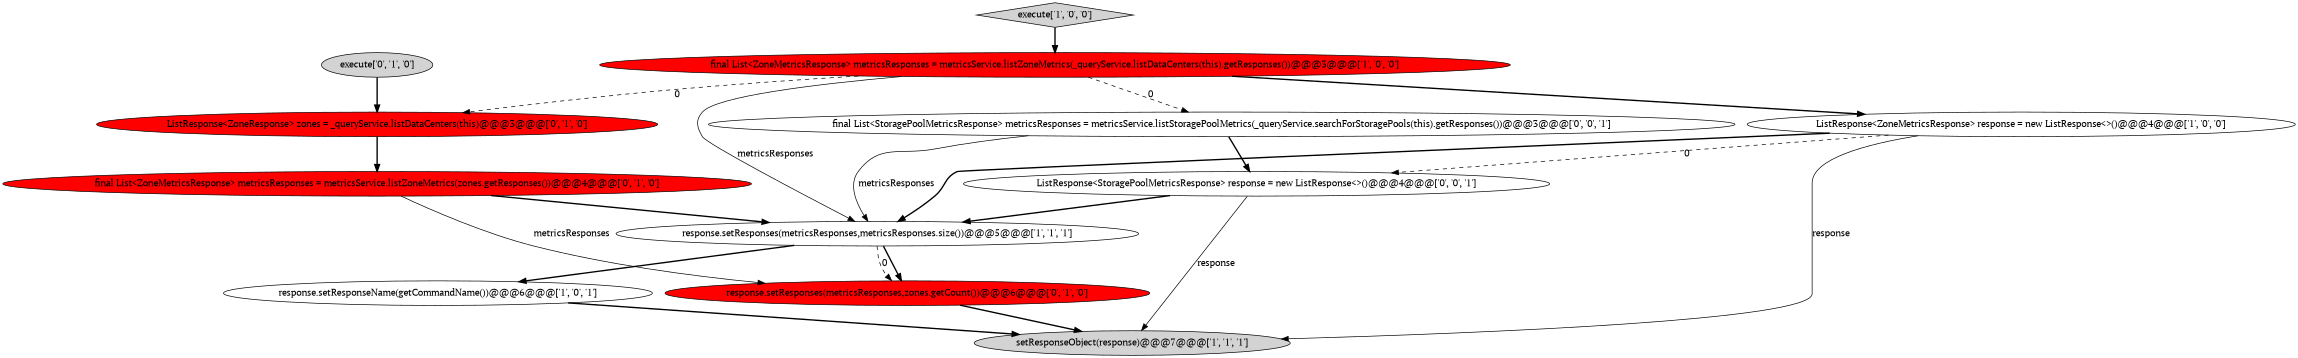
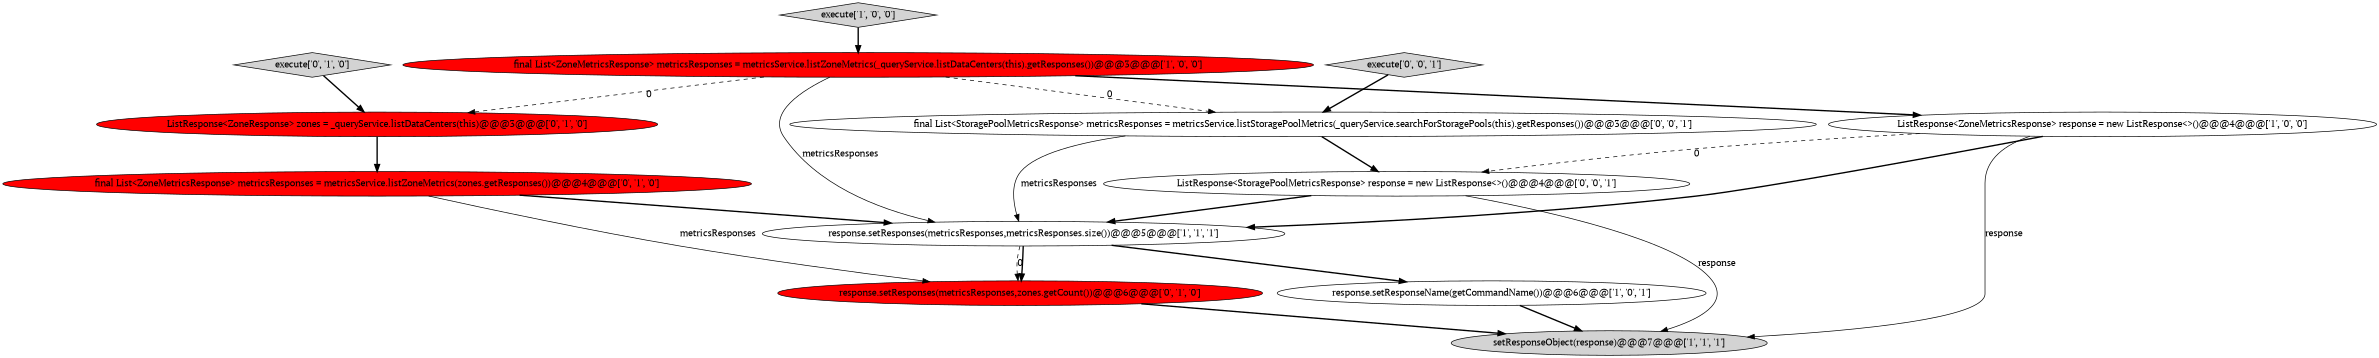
  digraph {
    fontname="PT Serif"
    node [fillcolor=white fontname="PT Serif" shape=ellipse style=filled]
    edge [fontname="PT Serif" style=bold]
    n1 [fillcolor=lightgray label="execute['1', '0', '0']" shape=diamond]
    n2 [fillcolor=red label="final List<ZoneMetricsResponse> metricsResponses = metricsService.listZoneMetrics(_queryService.listDataCenters(this).getResponses())@@@3@@@['1', '0', '0']"]
    n3 [label="response.setResponses(metricsResponses,metricsResponses.size())@@@5@@@['1', '1', '1']"]
    n4 [label="ListResponse<ZoneMetricsResponse> response = new ListResponse<>()@@@4@@@['1', '0', '0']"]
    n5 [fillcolor=red label="ListResponse<ZoneResponse> zones = _queryService.listDataCenters(this)@@@3@@@['0', '1', '0']"]
    n6 [label="final List<StoragePoolMetricsResponse> metricsResponses = metricsService.listStoragePoolMetrics(_queryService.searchForStoragePools(this).getResponses())@@@3@@@['0', '0', '1']"]
    n7 [fillcolor=red label="response.setResponses(metricsResponses,zones.getCount())@@@6@@@['0', '1', '0']"]
    n8 [label="response.setResponseName(getCommandName())@@@6@@@['1', '0', '1']"]
    n9 [fillcolor=lightgray label="setResponseObject(response)@@@7@@@['1', '1', '1']"]
    n10 [label="ListResponse<StoragePoolMetricsResponse> response = new ListResponse<>()@@@4@@@['0', '0', '1']"]
    n11 [fillcolor=red label="final List<ZoneMetricsResponse> metricsResponses = metricsService.listZoneMetrics(zones.getResponses())@@@4@@@['0', '1', '0']"]
-   n12 [fillcolor=lightgray label="execute['0', '1', '0']"]
+   n12 [fillcolor=lightgray label="execute['0', '1', '0']" shape=diamond]
+   n13 [fillcolor=lightgray label="execute['0', '0', '1']" shape=diamond]
    n1 -> n2
    n2 -> n3 [label=metricsResponses style=solid]
    n2 -> n4
    n2 -> n5 [label=0 style=dashed]
    n2 -> n6 [label=0 style=dashed]
    n3 -> n7
    n3 -> n7 [label=0 style=dashed]
    n3 -> n8
    n4 -> n3
    n4 -> n9 [label=response style=solid]
    n4 -> n10 [label=0 style=dashed]
    n5 -> n11
    n6 -> n3 [label=metricsResponses style=solid]
    n6 -> n10
    n7 -> n9
    n8 -> n9
    n10 -> n3
    n10 -> n9 [label=response style=solid]
    n11 -> n3
    n11 -> n7 [label=metricsResponses style=solid]
    n12 -> n5
+   n13 -> n6
  }
